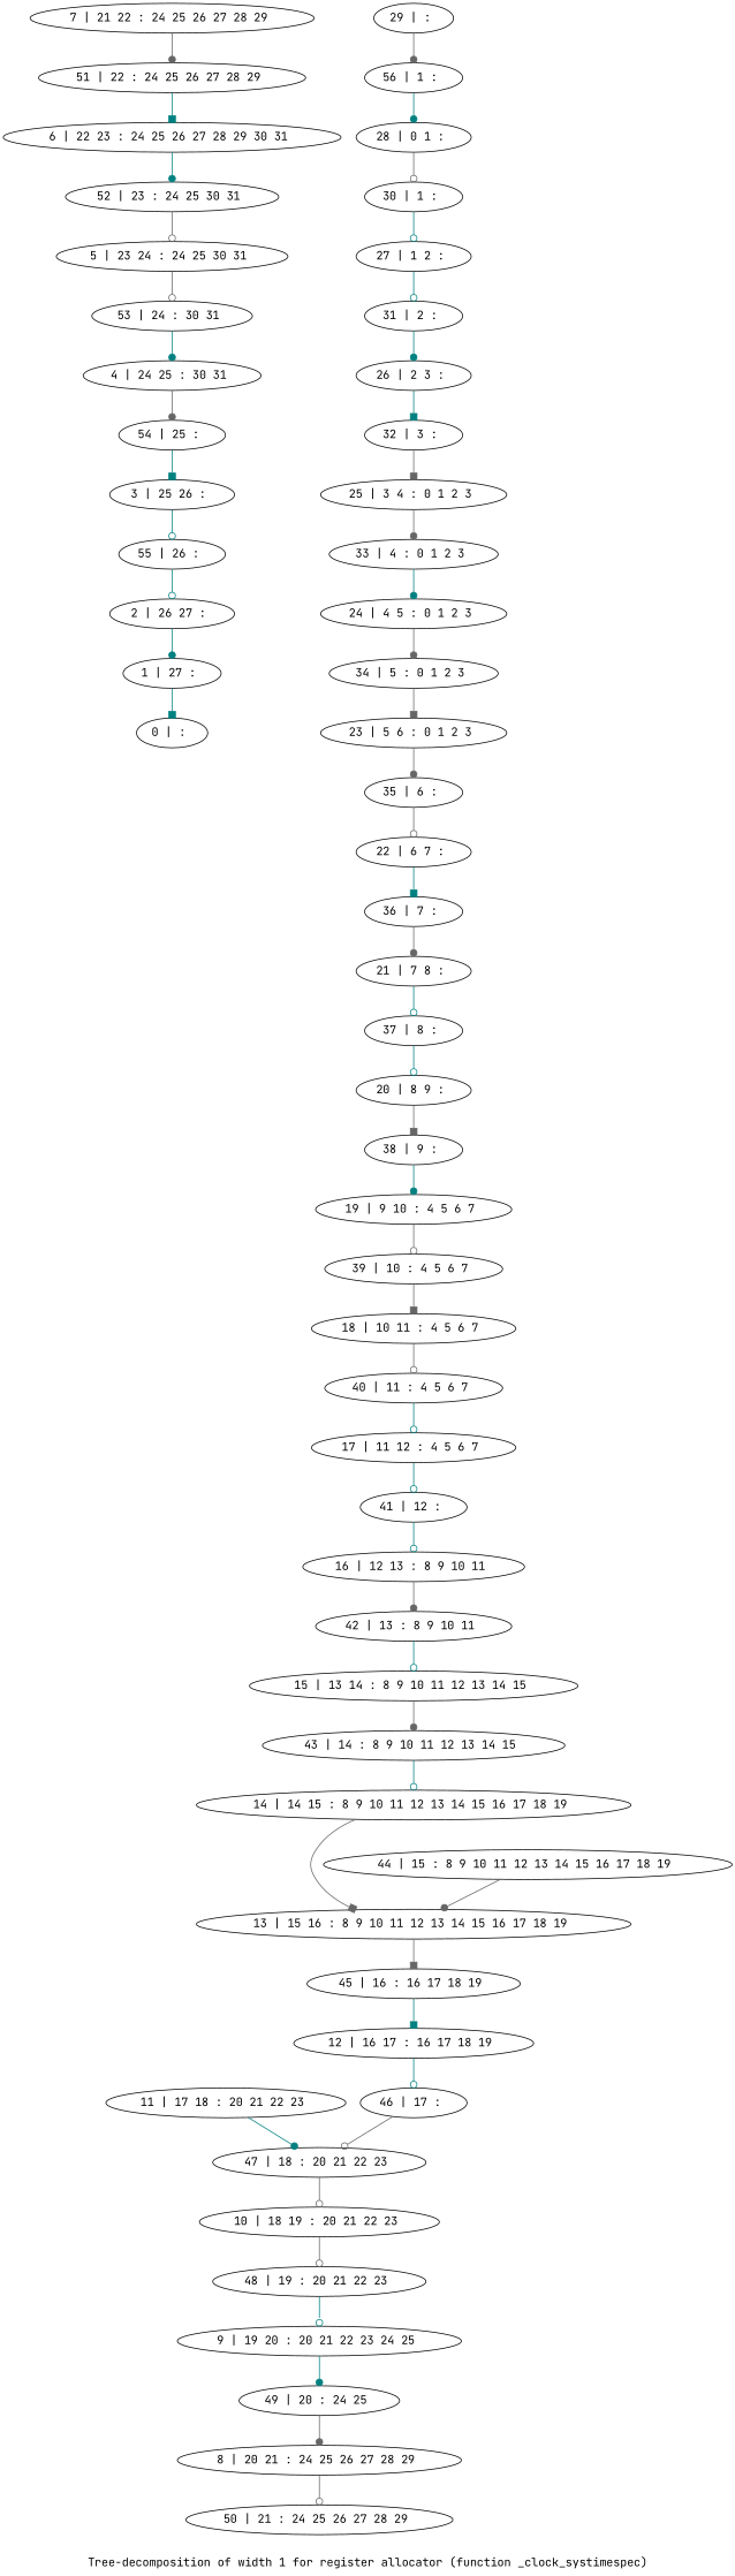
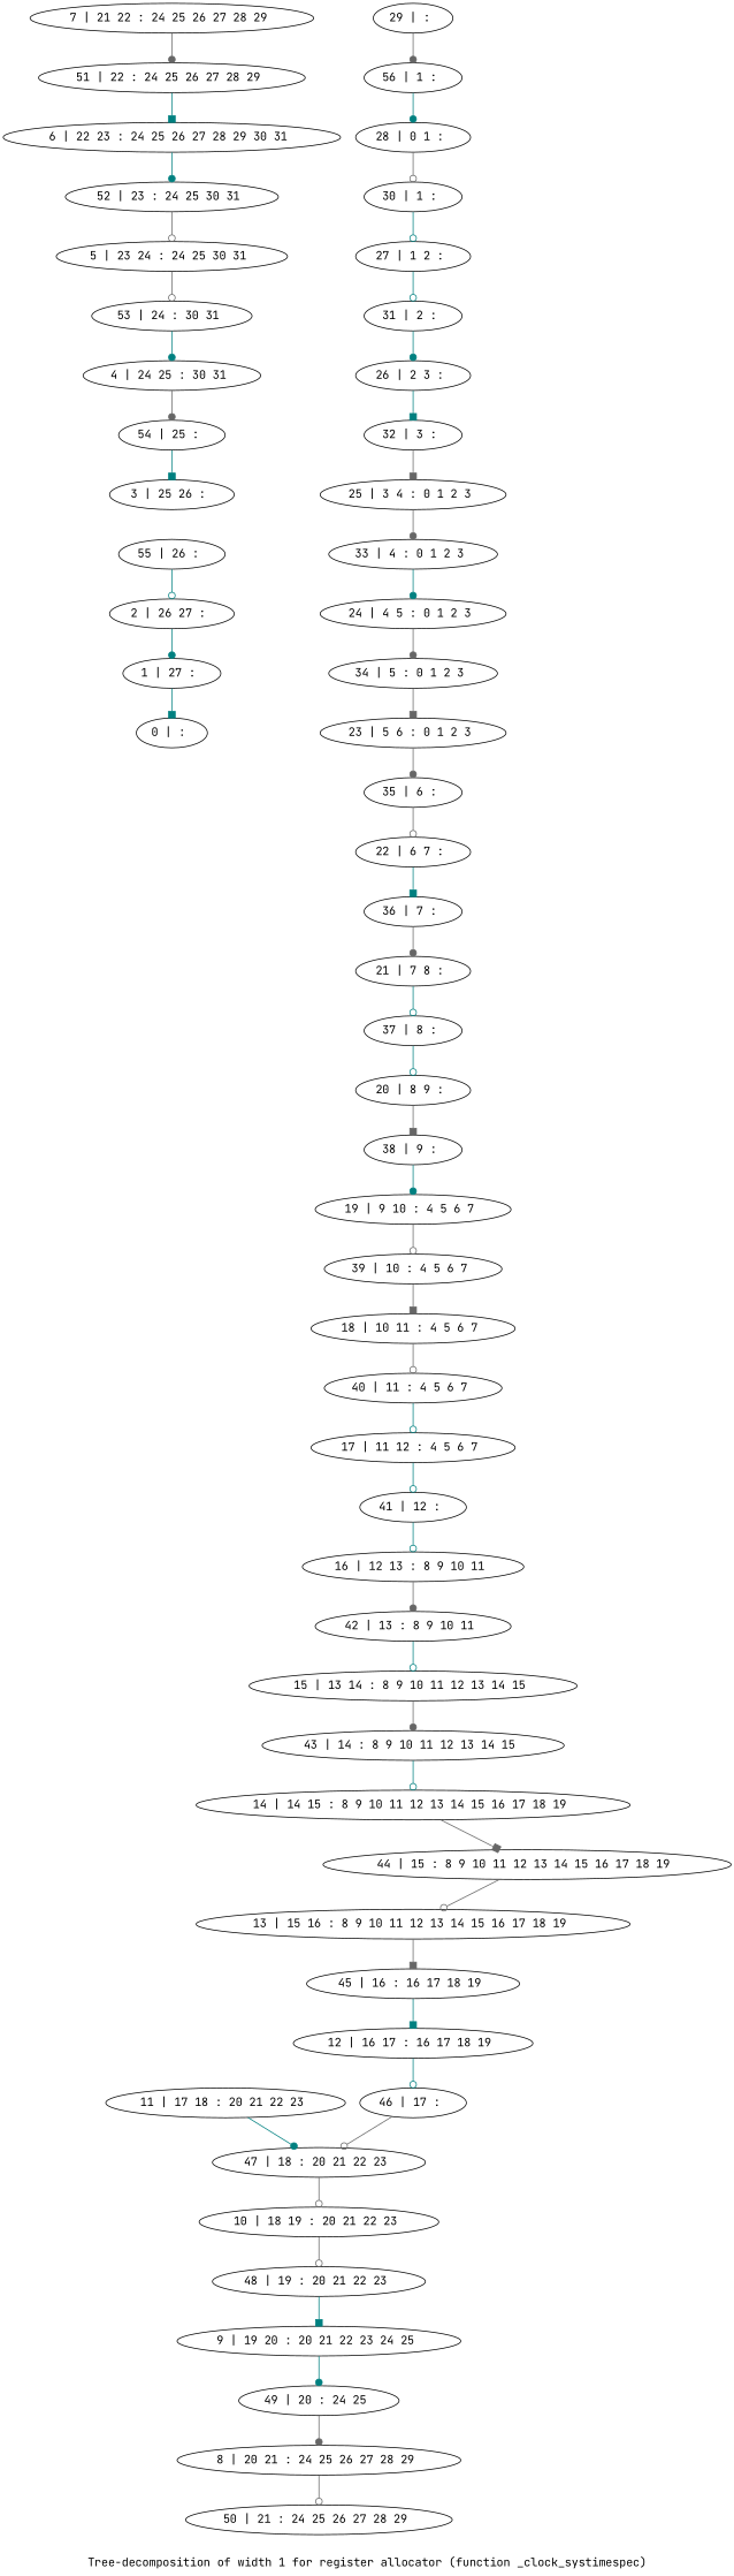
  digraph {
    fontname="JetBrains Mono"
    label="Tree-decomposition of width 1 for register allocator (function _clock_systimespec)"
    node [fontname="JetBrains Mono"]
    edge [arrowhead=odot color=teal fontname="JetBrains Mono"]
    n1 [label="0 | : "]
    n2 [label="1 | 27 : "]
    n3 [label="2 | 26 27 : "]
    n4 [label="3 | 25 26 : "]
    n5 [label="55 | 26 : "]
    n6 [label="4 | 24 25 : 30 31 "]
    n7 [label="54 | 25 : "]
    n8 [label="5 | 23 24 : 24 25 30 31 "]
    n9 [label="53 | 24 : 30 31 "]
    n10 [label="6 | 22 23 : 24 25 26 27 28 29 30 31 "]
    n11 [label="52 | 23 : 24 25 30 31 "]
    n12 [label="7 | 21 22 : 24 25 26 27 28 29 "]
    n13 [label="51 | 22 : 24 25 26 27 28 29 "]
    n14 [label="8 | 20 21 : 24 25 26 27 28 29 "]
    n15 [label="50 | 21 : 24 25 26 27 28 29 "]
    n16 [label="9 | 19 20 : 20 21 22 23 24 25 "]
    n17 [label="49 | 20 : 24 25 "]
    n18 [label="10 | 18 19 : 20 21 22 23 "]
    n19 [label="48 | 19 : 20 21 22 23 "]
    n20 [label="11 | 17 18 : 20 21 22 23 "]
    n21 [label="47 | 18 : 20 21 22 23 "]
    n22 [label="12 | 16 17 : 16 17 18 19 "]
    n23 [label="46 | 17 : "]
    n24 [label="13 | 15 16 : 8 9 10 11 12 13 14 15 16 17 18 19 "]
    n25 [label="45 | 16 : 16 17 18 19 "]
    n26 [label="14 | 14 15 : 8 9 10 11 12 13 14 15 16 17 18 19 "]
    n27 [label="44 | 15 : 8 9 10 11 12 13 14 15 16 17 18 19 "]
    n28 [label="15 | 13 14 : 8 9 10 11 12 13 14 15 "]
    n29 [label="43 | 14 : 8 9 10 11 12 13 14 15 "]
    n30 [label="16 | 12 13 : 8 9 10 11 "]
    n31 [label="42 | 13 : 8 9 10 11 "]
    n32 [label="17 | 11 12 : 4 5 6 7 "]
    n33 [label="41 | 12 : "]
    n34 [label="18 | 10 11 : 4 5 6 7 "]
    n35 [label="40 | 11 : 4 5 6 7 "]
    n36 [label="19 | 9 10 : 4 5 6 7 "]
    n37 [label="39 | 10 : 4 5 6 7 "]
    n38 [label="20 | 8 9 : "]
    n39 [label="38 | 9 : "]
    n40 [label="21 | 7 8 : "]
    n41 [label="37 | 8 : "]
    n42 [label="22 | 6 7 : "]
    n43 [label="36 | 7 : "]
    n44 [label="23 | 5 6 : 0 1 2 3 "]
    n45 [label="35 | 6 : "]
    n46 [label="24 | 4 5 : 0 1 2 3 "]
    n47 [label="34 | 5 : 0 1 2 3 "]
    n48 [label="25 | 3 4 : 0 1 2 3 "]
    n49 [label="33 | 4 : 0 1 2 3 "]
    n50 [label="26 | 2 3 : "]
    n51 [label="32 | 3 : "]
    n52 [label="27 | 1 2 : "]
    n53 [label="31 | 2 : "]
    n54 [label="28 | 0 1 : "]
    n55 [label="30 | 1 : "]
    n56 [label="29 | : "]
    n57 [label="56 | 1 : "]
    n2 -> n1 [arrowhead=box]
    n3 -> n2 [arrowhead=dot]
-   n4 -> n5
    n5 -> n3
    n6 -> n7 [arrowhead=dot color=gray40]
    n7 -> n4 [arrowhead=box]
    n8 -> n9 [color=gray40]
    n9 -> n6 [arrowhead=dot]
    n10 -> n11 [arrowhead=dot]
    n11 -> n8 [color=gray40]
    n12 -> n13 [arrowhead=dot color=gray40]
    n13 -> n10 [arrowhead=box]
    n14 -> n15 [color=gray40]
    n16 -> n17 [arrowhead=dot]
    n17 -> n14 [arrowhead=dot color=gray40]
    n18 -> n19 [color=gray40]
-   n19 -> n16
+   n19 -> n16 [arrowhead=box]
    n20 -> n21 [arrowhead=dot]
    n21 -> n18 [color=gray40]
    n22 -> n23
    n23 -> n21 [color=gray40]
    n24 -> n25 [arrowhead=box color=gray40]
    n25 -> n22 [arrowhead=box]
-   n26 -> n24 [arrowhead=box color=gray40]
-   n27 -> n24 [arrowhead=dot color=gray40]
+   n26 -> n27 [arrowhead=box color=gray40]
+   n27 -> n24 [color=gray40]
    n28 -> n29 [arrowhead=dot color=gray40]
    n29 -> n26
    n30 -> n31 [arrowhead=dot color=gray40]
    n31 -> n28
    n32 -> n33
    n33 -> n30
    n34 -> n35 [color=gray40]
    n35 -> n32
    n36 -> n37 [color=gray40]
    n37 -> n34 [arrowhead=box color=gray40]
    n38 -> n39 [arrowhead=box color=gray40]
    n39 -> n36 [arrowhead=dot]
    n40 -> n41
    n41 -> n38
    n42 -> n43 [arrowhead=box]
    n43 -> n40 [arrowhead=dot color=gray40]
    n44 -> n45 [arrowhead=dot color=gray40]
    n45 -> n42 [color=gray40]
    n46 -> n47 [arrowhead=dot color=gray40]
    n47 -> n44 [arrowhead=box color=gray40]
    n48 -> n49 [arrowhead=dot color=gray40]
    n49 -> n46 [arrowhead=dot]
    n50 -> n51 [arrowhead=box]
    n51 -> n48 [arrowhead=box color=gray40]
    n52 -> n53
    n53 -> n50 [arrowhead=dot]
    n54 -> n55 [color=gray40]
    n55 -> n52
    n56 -> n57 [arrowhead=dot color=gray40]
    n57 -> n54 [arrowhead=dot]
  }
